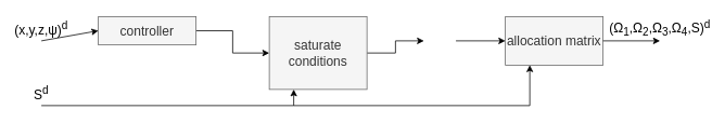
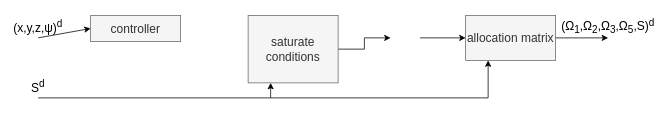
  <mxCell id="0" />
  <mxCell id="1" parent="0" />
- <mxCell id="2" style="edgeStyle=orthogonalEdgeStyle;rounded=0;orthogonalLoop=1;jettySize=auto;html=1;exitX=1;exitY=0.5;exitDx=0;exitDy=0;entryX=0;entryY=0.5;entryDx=0;entryDy=0;" edge="1" parent="1" source="3" target="12"><mxGeometry relative="1" as="geometry" /></mxCell>
  <mxCell id="3" value="controller" style="rounded=0;whiteSpace=wrap;html=1;fontSize=16;fillColor=#f5f5f5;fontColor=#333333;strokeColor=#666666;" vertex="1" parent="1"><mxGeometry x="120" y="20" width="120" height="35" as="geometry" /></mxCell>
  <mxCell id="4" value="allocation matrix" style="rounded=0;whiteSpace=wrap;html=1;fontSize=16;fillColor=#f5f5f5;fontColor=#333333;strokeColor=#666666;" vertex="1" parent="1"><mxGeometry x="620" y="20" width="120" height="60" as="geometry" /></mxCell>
  <mxCell id="5" value="" style="endArrow=classic;html=1;rounded=0;fontSize=16;entryX=0;entryY=0.5;entryDx=0;entryDy=0;" edge="1" parent="1" target="3"><mxGeometry width="50" height="50" relative="1" as="geometry"><mxPoint x="50" y="50" as="sourcePoint" /><mxPoint x="70" y="60" as="targetPoint" /></mxGeometry></mxCell>
  <mxCell id="6" value="(x,y,z,ψ)&lt;sup&gt;d&lt;/sup&gt;" style="text;html=1;strokeColor=none;fillColor=none;align=center;verticalAlign=middle;whiteSpace=wrap;rounded=0;fontSize=16;" vertex="1" parent="1"><mxGeometry x="20" y="20" width="60" height="30" as="geometry" /></mxCell>
- <mxCell id="7" value="(Ω&lt;sub&gt;1&lt;/sub&gt;,Ω&lt;sub&gt;2&lt;/sub&gt;,Ω&lt;sub&gt;3&lt;/sub&gt;,Ω&lt;sub&gt;4&lt;/sub&gt;,S)&lt;sup&gt;d&lt;/sup&gt;" style="text;html=1;strokeColor=none;fillColor=none;align=center;verticalAlign=middle;whiteSpace=wrap;rounded=0;fontSize=16;" vertex="1" parent="1"><mxGeometry x="780" y="20" width="60" height="30" as="geometry" /></mxCell>
+ <mxCell id="7" value="(Ω&lt;sub&gt;1&lt;/sub&gt;,Ω&lt;sub&gt;2&lt;/sub&gt;,Ω&lt;sub&gt;3&lt;/sub&gt;,Ω&lt;sub&gt;5&lt;/sub&gt;,S)&lt;sup&gt;d&lt;/sup&gt;" style="text;html=1;strokeColor=none;fillColor=none;align=center;verticalAlign=middle;whiteSpace=wrap;rounded=0;fontSize=16;" vertex="1" parent="1"><mxGeometry x="780" y="20" width="60" height="30" as="geometry" /></mxCell>
  <mxCell id="8" value="" style="endArrow=classic;html=1;rounded=0;fontSize=16;entryX=0.25;entryY=1;entryDx=0;entryDy=0;" edge="1" parent="1" target="12"><mxGeometry width="50" height="50" relative="1" as="geometry"><mxPoint x="50" y="130" as="sourcePoint" /><mxPoint x="370" y="130" as="targetPoint" /><Array as="points"><mxPoint x="360" y="130" /></Array></mxGeometry></mxCell>
  <mxCell id="9" value="S&lt;sup&gt;d&lt;/sup&gt;" style="text;html=1;strokeColor=none;fillColor=none;align=center;verticalAlign=middle;whiteSpace=wrap;rounded=0;fontSize=16;" vertex="1" parent="1"><mxGeometry x="20" y="100" width="60" height="30" as="geometry" /></mxCell>
  <mxCell id="10" value="" style="endArrow=classic;html=1;rounded=0;fontSize=16;entryX=0;entryY=0.5;entryDx=0;entryDy=0;" edge="1" parent="1"><mxGeometry width="50" height="50" relative="1" as="geometry"><mxPoint x="740" y="50" as="sourcePoint" /><mxPoint x="810" y="50" as="targetPoint" /></mxGeometry></mxCell>
  <mxCell id="11" style="edgeStyle=orthogonalEdgeStyle;rounded=0;orthogonalLoop=1;jettySize=auto;html=1;exitX=1;exitY=0.5;exitDx=0;exitDy=0;entryX=0;entryY=0.5;entryDx=0;entryDy=0;" edge="1" parent="1" source="12" target="14"><mxGeometry relative="1" as="geometry" /></mxCell>
  <mxCell id="12" value="saturate conditions" style="rounded=0;whiteSpace=wrap;html=1;fontSize=16;fillColor=#f5f5f5;fontColor=#333333;strokeColor=#666666;" vertex="1" parent="1"><mxGeometry x="330" y="20" width="120" height="90" as="geometry" /></mxCell>
  <mxCell id="13" style="edgeStyle=orthogonalEdgeStyle;rounded=0;orthogonalLoop=1;jettySize=auto;html=1;exitX=1;exitY=0.5;exitDx=0;exitDy=0;entryX=0;entryY=0.5;entryDx=0;entryDy=0;" edge="1" parent="1" source="14" target="4"><mxGeometry relative="1" as="geometry" /></mxCell>
  <mxCell id="14" value="" style="shape=image;verticalLabelPosition=bottom;labelBackgroundColor=default;verticalAlign=top;aspect=fixed;imageAspect=0;image=https://i.stack.imgur.com/InfiZ.png;clipPath=inset(30.61% 25.45% 14.29% 26.36%);" vertex="1" parent="1"><mxGeometry x="520" y="30" width="39.26" height="40" as="geometry" /></mxCell>
  <mxCell id="15" value="" style="endArrow=classic;html=1;rounded=0;entryX=0.25;entryY=1;entryDx=0;entryDy=0;" edge="1" parent="1" target="4"><mxGeometry width="50" height="50" relative="1" as="geometry"><mxPoint x="360" y="130" as="sourcePoint" /><mxPoint x="510" y="110" as="targetPoint" /><Array as="points"><mxPoint x="650" y="130" /></Array></mxGeometry></mxCell>
